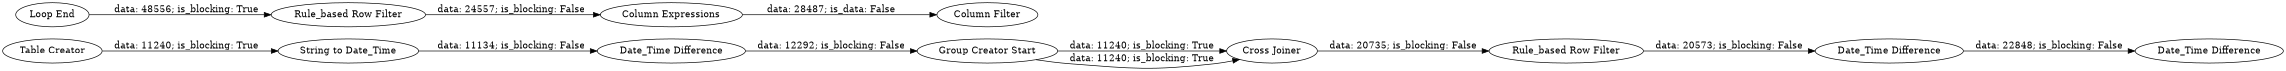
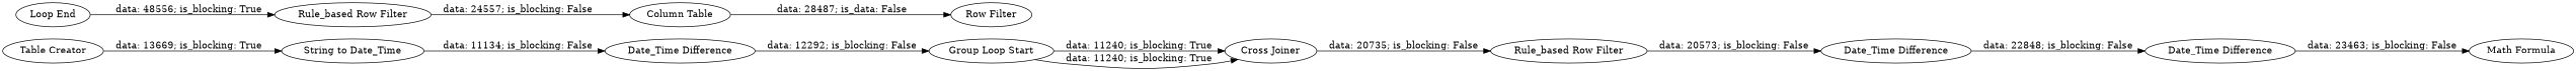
  digraph {
    rankdir=LR
    n1 [label="Date_Time Difference"]
+   n2 [label="Math Formula"]
    n3 [label="Rule_based Row Filter"]
    n4 [label="Date_Time Difference"]
    n5 [label="Loop End"]
    n6 [label="Rule_based Row Filter"]
    n7 [label="String to Date_Time"]
    n8 [label="Date_Time Difference"]
-   n9 [label="Group Creator Start"]
+   n9 [label="Group Loop Start"]
    n10 [label="Table Creator"]
    n11 [label="Cross Joiner"]
-   n12 [label="Column Expressions"]
-   n13 [label="Column Filter"]
+   n12 [label="Column Table"]
+   n13 [label="Row Filter"]
+   n1 -> n2 [label="data: 23463; is_blocking: False"]
    n3 -> n4 [label="data: 20573; is_blocking: False"]
    n4 -> n1 [label="data: 22848; is_blocking: False"]
    n5 -> n6 [label="data: 48556; is_blocking: True"]
    n6 -> n12 [label="data: 24557; is_blocking: False"]
    n7 -> n8 [label="data: 11134; is_blocking: False"]
    n8 -> n9 [label="data: 12292; is_blocking: False"]
    n9 -> n11 [label="data: 11240; is_blocking: True"]
    n9 -> n11 [label="data: 11240; is_blocking: True"]
-   n10 -> n7 [label="data: 11240; is_blocking: True"]
+   n10 -> n7 [label="data: 13669; is_blocking: True"]
    n11 -> n3 [label="data: 20735; is_blocking: False"]
    n12 -> n13 [label="data: 28487; is_data: False"]
  }
